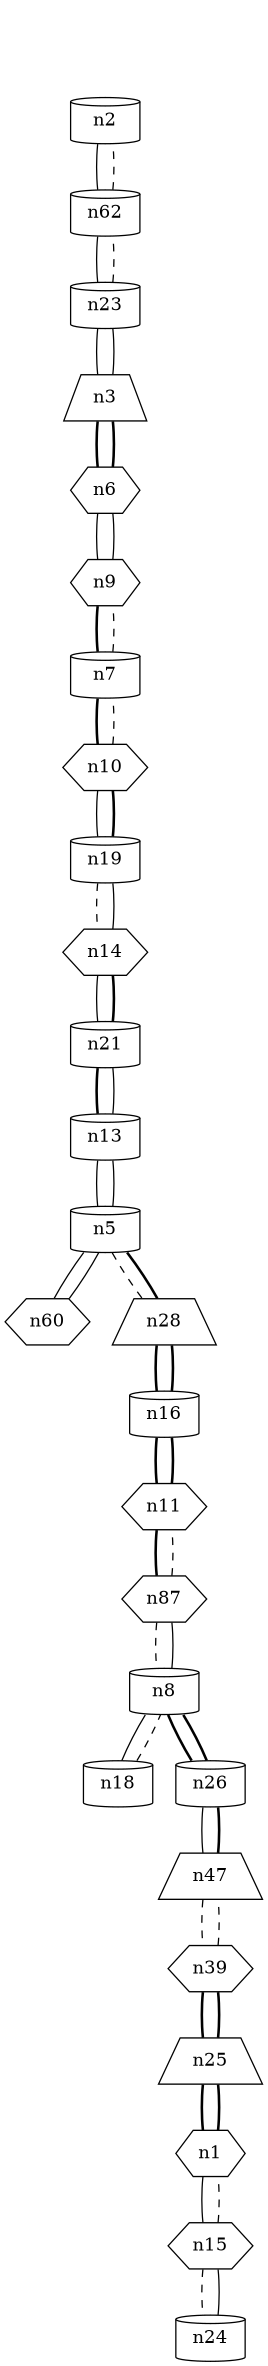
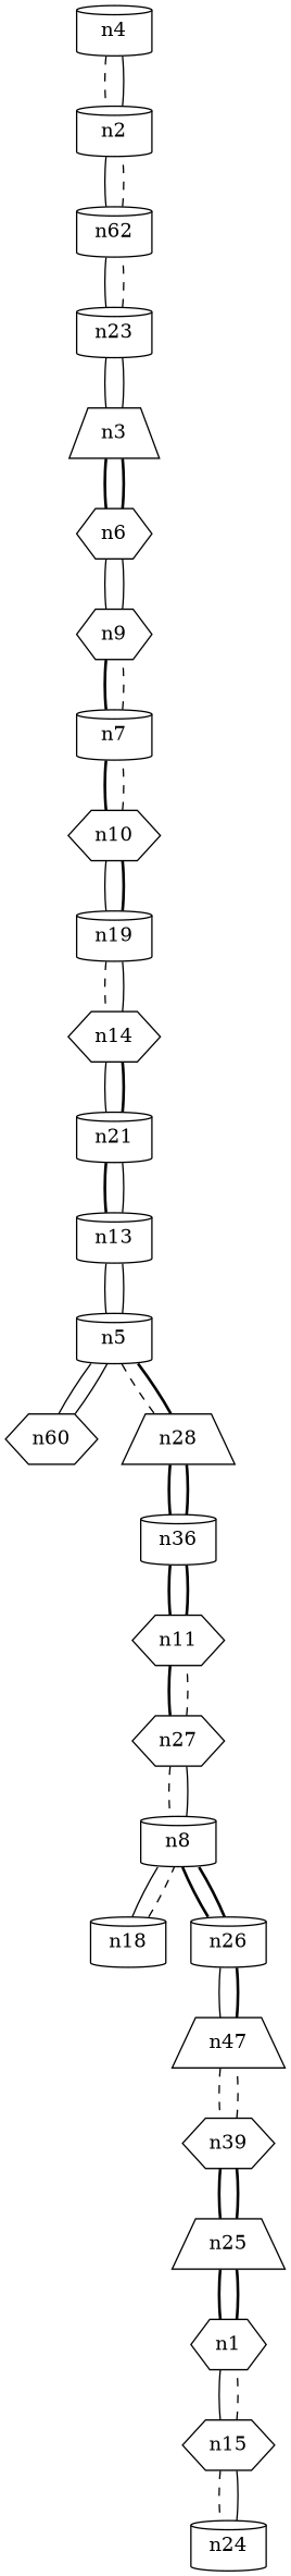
  graph {
    node [shape=cylinder]
    edge [style=solid]
+   n4
    n2
    n1 [shape=hexagon]
    n15 [shape=hexagon]
    n25 [shape=trapezium]
    n24
    n29 [label=n39 shape=hexagon]
    n12 [label=n62]
    n23
    n3 [shape=trapezium]
    n6 [shape=hexagon]
    n9 [shape=hexagon]
    n5
    n13
    n20 [label=n60 shape=hexagon]
    n28 [shape=trapezium]
    n21
-   n16
+   n16 [label=n36]
    n7
    n10 [shape=hexagon]
    n19
    n8
    n18
    n26
-   n27 [shape=hexagon label=n87]
+   n27 [shape=hexagon]
    n17 [label=n47 shape=trapezium]
    n11 [shape=hexagon]
    n14 [shape=hexagon]
+   n4 -- n2 [style=dashed]
+   n2 -- n4
    n2 -- n12
    n1 -- n15
    n1 -- n25 [style=bold]
    n15 -- n1 [style=dashed]
    n15 -- n24 [style=dashed]
    n25 -- n1 [style=bold]
    n25 -- n29 [style=bold]
    n24 -- n15
    n29 -- n25 [style=bold]
    n29 -- n17 [style=dashed]
    n12 -- n2 [style=dashed]
    n12 -- n23
    n23 -- n12 [style=dashed]
    n23 -- n3
    n3 -- n23
    n3 -- n6 [style=bold]
    n6 -- n3 [style=bold]
    n6 -- n9
    n9 -- n6
    n9 -- n7 [style=bold]
    n5 -- n13
    n5 -- n20
    n5 -- n28 [style=dashed]
    n13 -- n5
    n13 -- n21
    n20 -- n5
    n28 -- n5 [style=bold]
    n28 -- n16 [style=bold]
    n21 -- n13 [style=bold]
    n21 -- n14 [style=bold]
    n16 -- n28 [style=bold]
    n16 -- n11 [style=bold]
    n7 -- n9 [style=dashed]
    n7 -- n10 [style=bold]
    n10 -- n7 [style=dashed]
    n10 -- n19
    n19 -- n10 [style=bold]
    n19 -- n14 [style=dashed]
    n8 -- n18
    n8 -- n26 [style=bold]
    n8 -- n27
    n18 -- n8 [style=dashed]
    n26 -- n8 [style=bold]
    n26 -- n17
    n27 -- n8 [style=dashed]
    n27 -- n11 [style=dashed]
    n17 -- n29 [style=dashed]
    n17 -- n26 [style=bold]
    n11 -- n16 [style=bold]
    n11 -- n27 [style=bold]
    n14 -- n21
    n14 -- n19
  }
